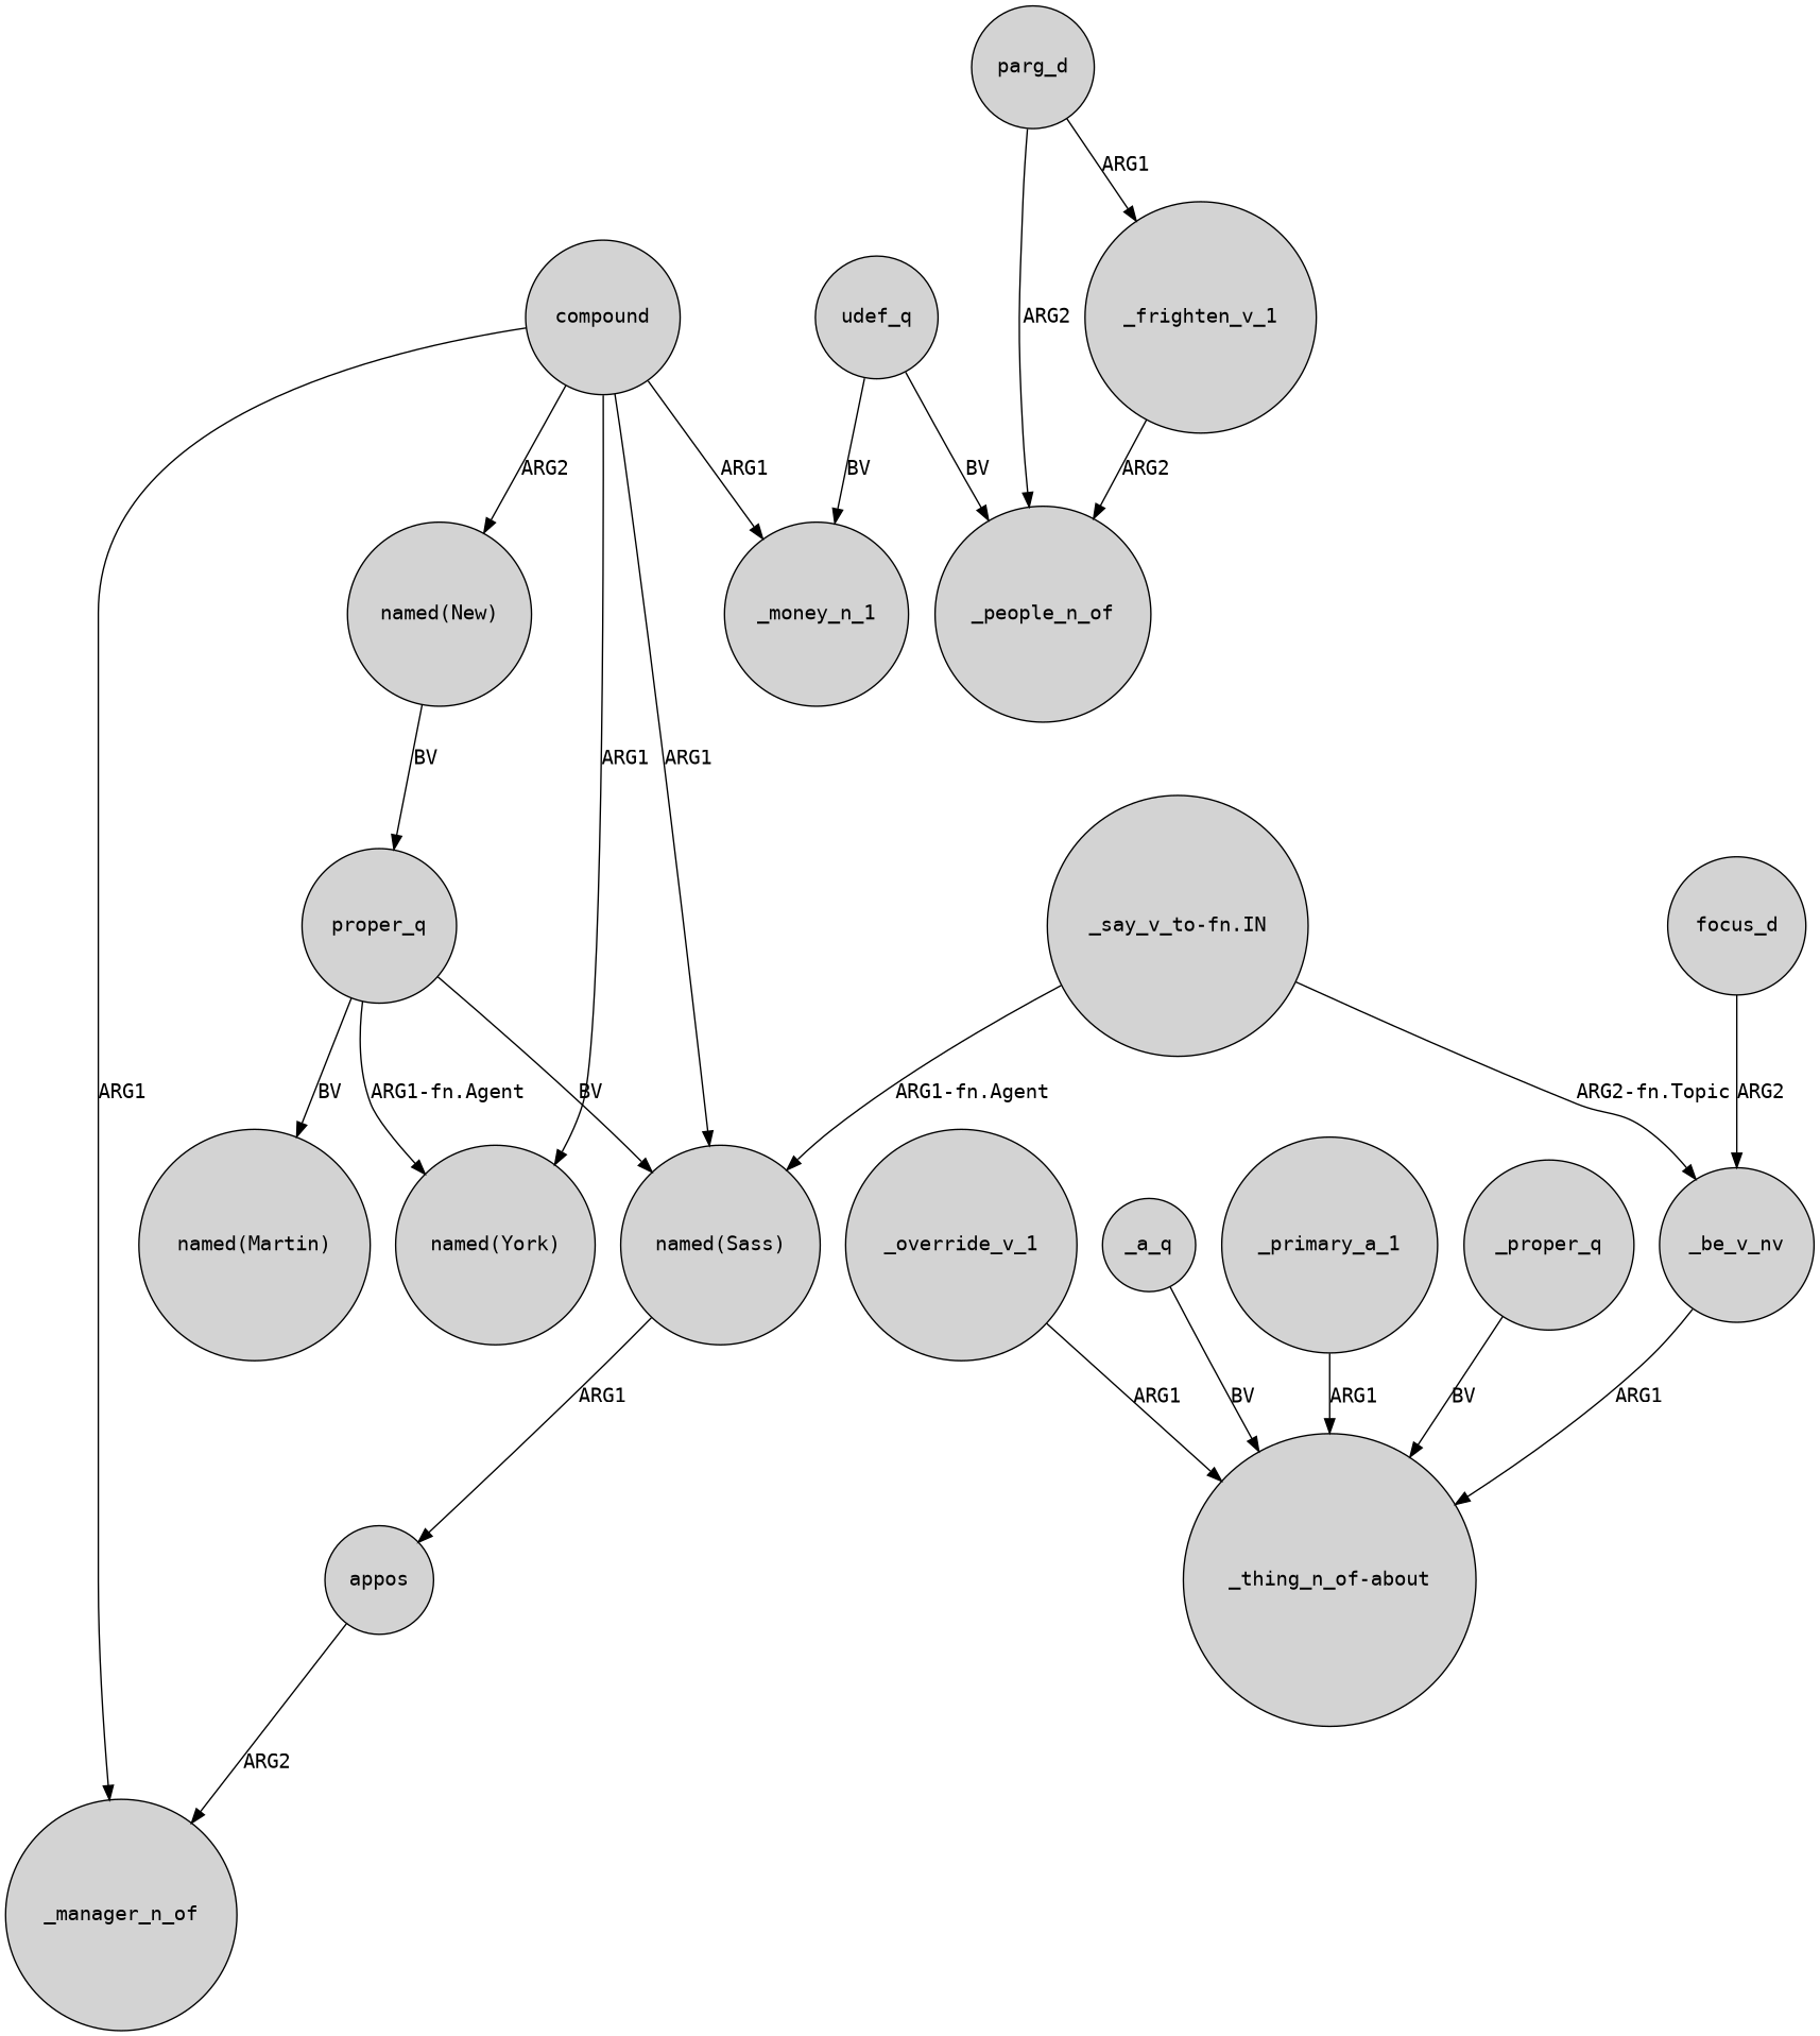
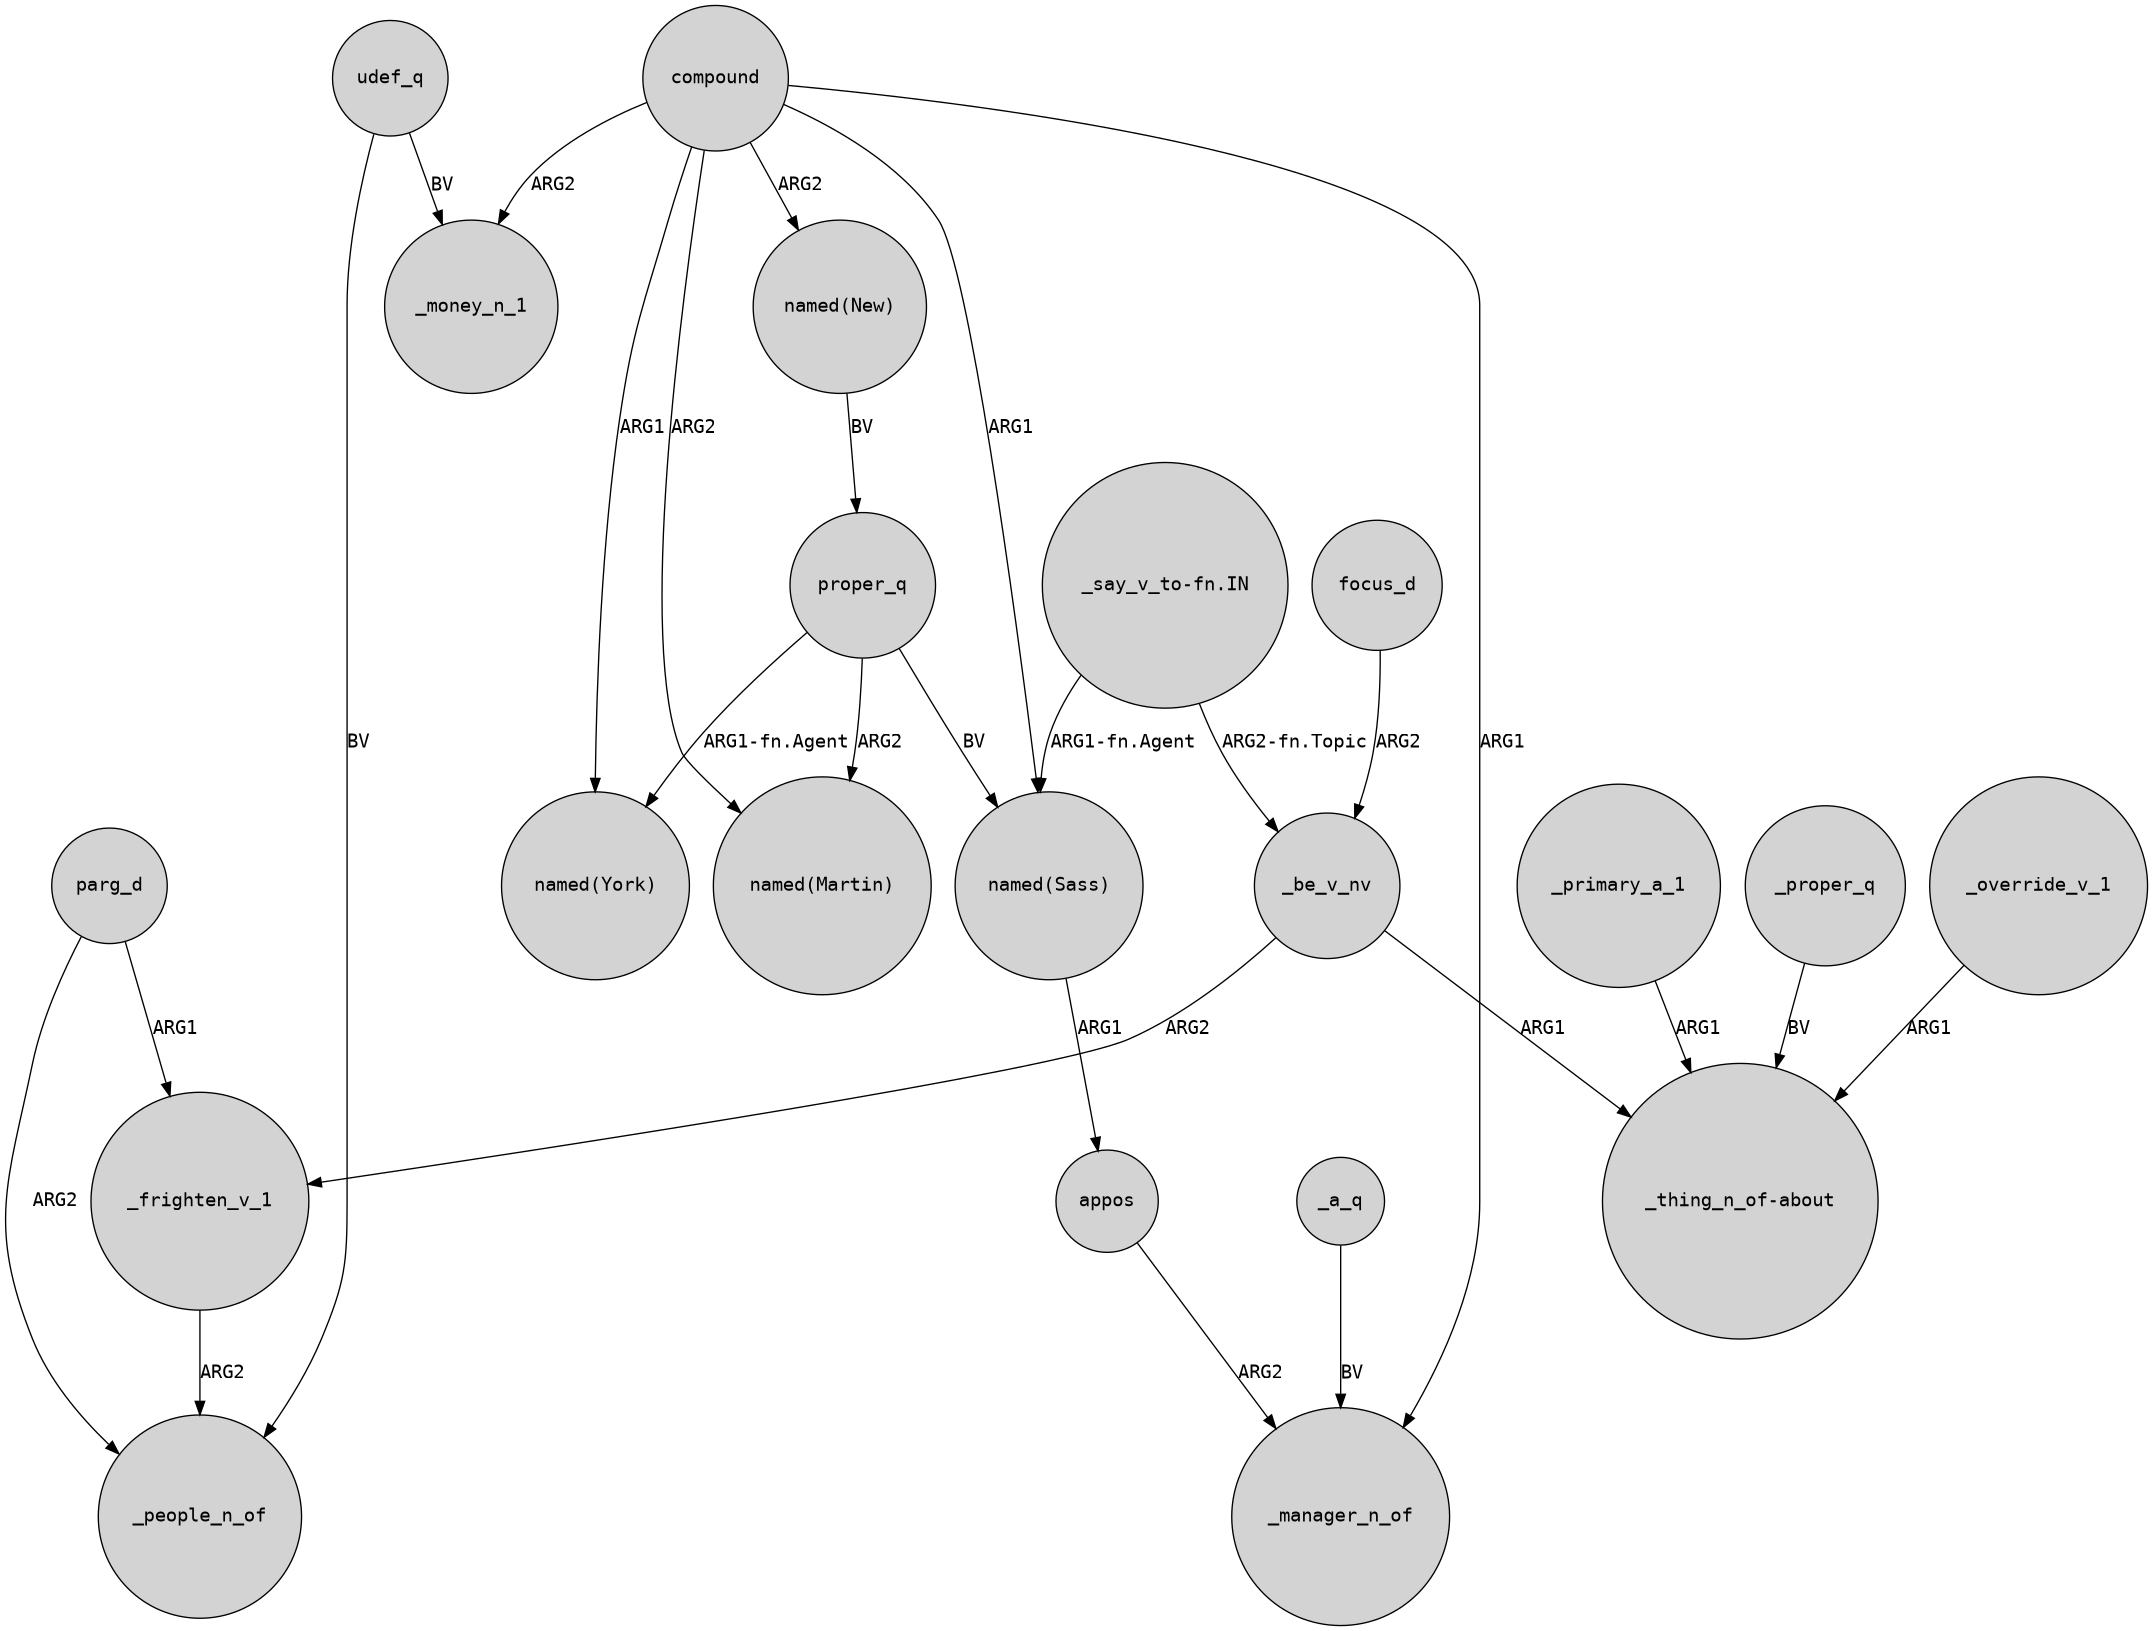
  digraph {
    fontname="DejaVu Sans Mono"
    node [fontname="DejaVu Sans Mono" shape=circle style=filled]
    edge [fontname="DejaVu Sans Mono"]
    udef_q
    _money_n_1
    _people_n_of
    compound
    _manager_n_of
    "named(New)"
    "named(Sass)"
    "named(Martin)"
    "named(York)"
    proper_q
    appos
    parg_d
    _frighten_v_1
    "_say_v_to-fn.IN"
    _be_v_nv
    "_thing_n_of-about"
    _override_v_1
    focus_d
    _a_q
    _primary_a_1
    n21 [label=_proper_q]
    udef_q -> _money_n_1 [label=BV]
    udef_q -> _people_n_of [label=BV]
-   compound -> _money_n_1 [label=ARG1]
+   compound -> _money_n_1 [label=ARG2]
    compound -> _manager_n_of [label=ARG1]
    compound -> "named(New)" [label=ARG2]
    compound -> "named(Sass)" [label=ARG1]
+   compound -> "named(Martin)" [label=ARG2]
    compound -> "named(York)" [label=ARG1]
    "named(New)" -> proper_q [label=BV]
    "named(Sass)" -> appos [label=ARG1]
    proper_q -> "named(Sass)" [label=BV]
-   proper_q -> "named(Martin)" [label=BV]
+   proper_q -> "named(Martin)" [label=ARG2]
    proper_q -> "named(York)" [label="ARG1-fn.Agent"]
    appos -> _manager_n_of [label=ARG2]
    parg_d -> _people_n_of [label=ARG2]
    parg_d -> _frighten_v_1 [label=ARG1]
    _frighten_v_1 -> _people_n_of [label=ARG2]
    "_say_v_to-fn.IN" -> "named(Sass)" [label="ARG1-fn.Agent"]
    "_say_v_to-fn.IN" -> _be_v_nv [label="ARG2-fn.Topic"]
+   _be_v_nv -> _frighten_v_1 [label=ARG2]
    _be_v_nv -> "_thing_n_of-about" [label=ARG1]
    _override_v_1 -> "_thing_n_of-about" [label=ARG1]
    focus_d -> _be_v_nv [label=ARG2]
-   _a_q -> "_thing_n_of-about" [label=BV]
+   _a_q -> _manager_n_of [label=BV]
    _primary_a_1 -> "_thing_n_of-about" [label=ARG1]
    n21 -> "_thing_n_of-about" [label=BV]
  }
